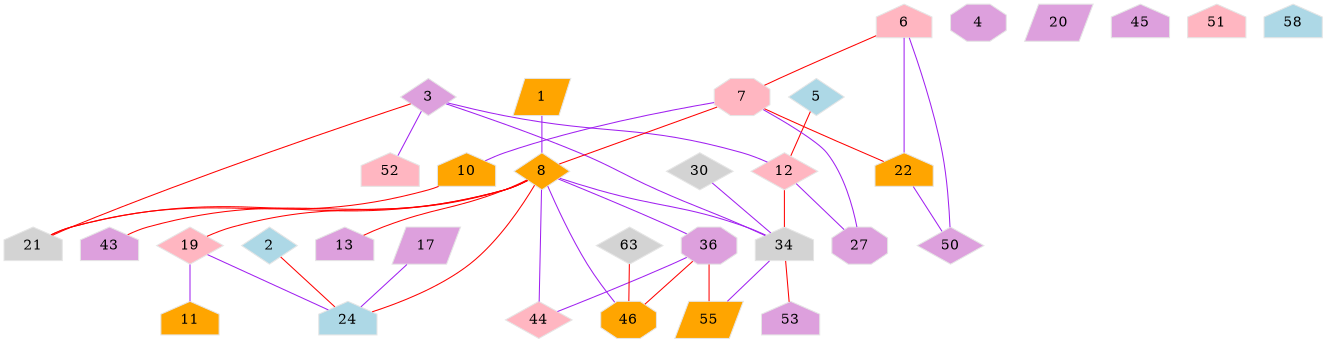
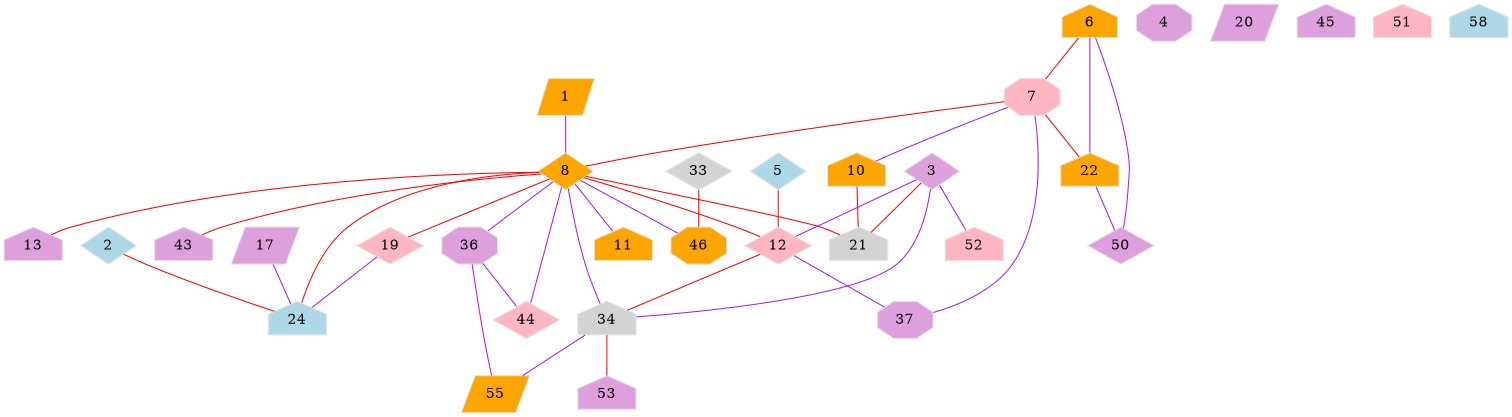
  graph {
    node [color=gray90 fillcolor=plum shape=house style=filled]
    edge [color=purple]
    1 [fillcolor=orange shape=parallelogram super="+9"]
    8 [fillcolor=orange shape=diamond super="+54+32+57+14"]
    24 [fillcolor=lightblue super="+47"]
    12 [fillcolor=lightpink shape=diamond super="+31"]
    21 [fillcolor=lightgrey]
    34 [fillcolor=lightgrey super="+56+61"]
    11 [fillcolor=orange]
    13 [super="+39+29"]
    19 [fillcolor=lightpink shape=diamond super="+68"]
    36 [shape=octagon super="+42"]
    43
    44 [fillcolor=lightpink shape=diamond super="+65"]
    46 [fillcolor=orange shape=octagon super="+49"]
    2 [fillcolor=lightblue shape=diamond]
    3 [shape=diamond super="+38"]
    52 [fillcolor=lightpink]
-   27 [shape=octagon super="+41"]
+   27 [shape=octagon super="+41" label=37]
    53
    55 [fillcolor=orange shape=parallelogram]
    4 [shape=octagon super="+40"]
    5 [fillcolor=lightblue shape=diamond super="+23"]
-   6 [fillcolor=lightpink super="+25"]
+   6 [fillcolor=orange super="+25"]
    7 [fillcolor=lightpink shape=octagon super="+18+15+28"]
    22 [fillcolor=orange super="+63+26"]
    50 [shape=diamond]
    10 [fillcolor=orange]
    17 [shape=parallelogram]
    20 [shape=parallelogram]
-   30 [fillcolor=lightgrey shape=diamond super="+37"]
-   33 [fillcolor=lightgrey shape=diamond label=63]
+   33 [fillcolor=lightgrey shape=diamond]
    45
    51 [fillcolor=lightpink]
    58 [fillcolor=lightblue super="+59"]
    1 -- 8 [weight=2]
    8 -- 24 [color=red]
+   8 -- 12 [color=red]
    8 -- 21 [color=red]
    8 -- 34 [weight=2]
-   19 -- 11
+   8 -- 11
    8 -- 13 [color=red]
    8 -- 19 [color=red]
    8 -- 36
    8 -- 43 [color=red]
    8 -- 44
    8 -- 46
    12 -- 34 [color=red]
    12 -- 27
    34 -- 53 [color=red]
    34 -- 55
    19 -- 24
    36 -- 44
-   36 -- 46 [color=red]
-   36 -- 55 [color=red]
+   36 -- 55
    2 -- 24 [color=red]
    3 -- 12
    3 -- 21 [color=red]
    3 -- 34
    3 -- 52
    5 -- 12 [color=red]
    6 -- 7 [color=red]
    6 -- 22
    6 -- 50
    7 -- 8 [color=red]
    7 -- 27
    7 -- 22 [color=red]
    7 -- 10
    22 -- 50
    10 -- 21 [color=red]
    17 -- 24
-   30 -- 34
    33 -- 46 [color=red]
  }
